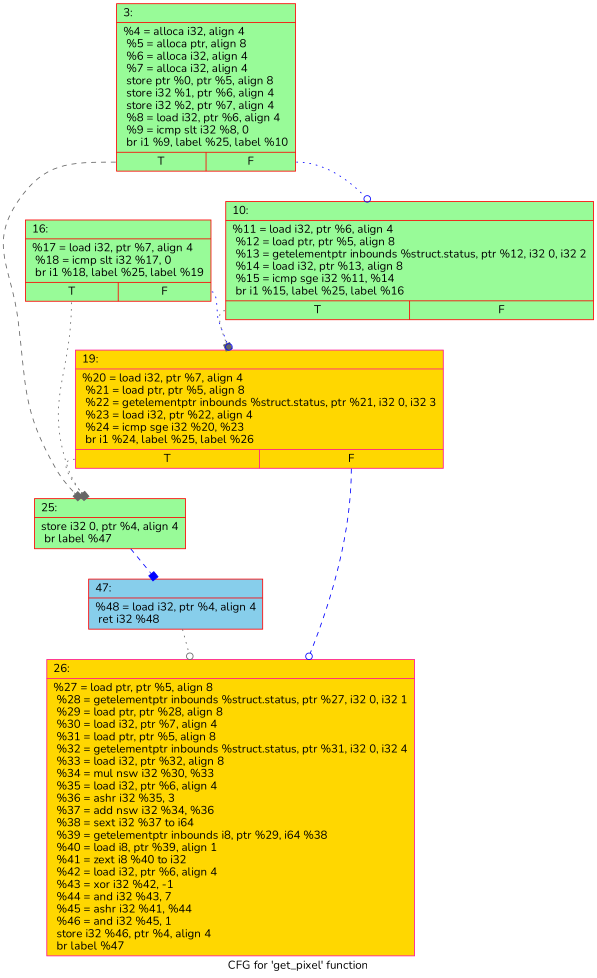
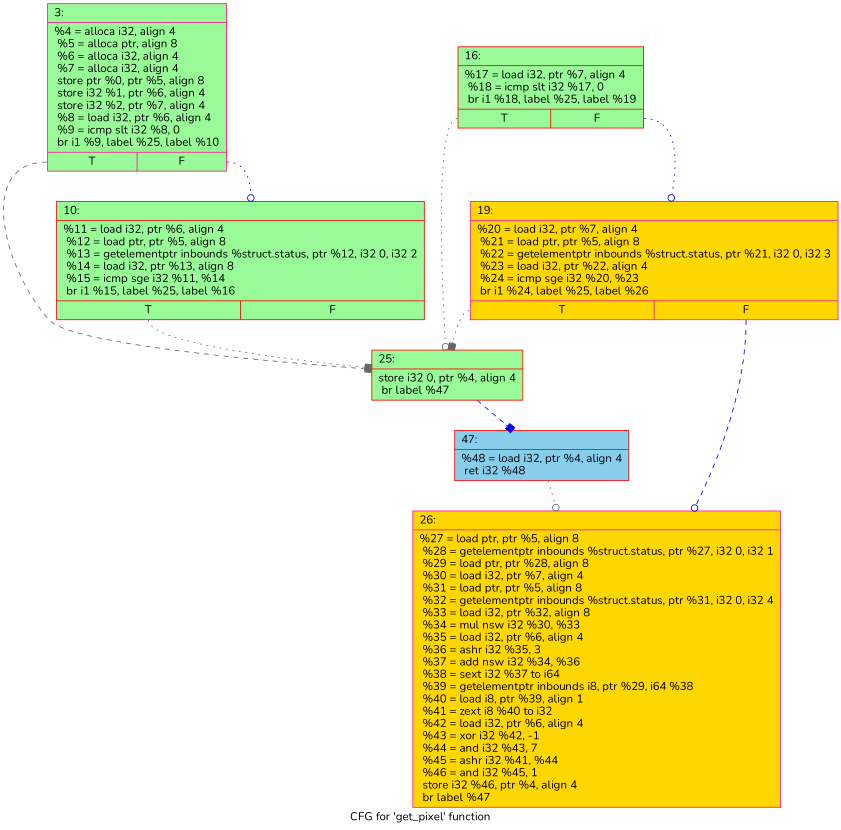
  digraph {
    fontname=Nunito
    label="CFG for 'get_pixel' function"
    node [color=red fillcolor=palegreen fontname=Nunito shape=record style=filled]
    edge [arrowhead=odot color=gray40 fontname=Nunito style=dotted tailport=s0]
-   n1 [label="{3:\l|  %4 = alloca i32, align 4\l  %5 = alloca ptr, align 8\l  %6 = alloca i32, align 4\l  %7 = alloca i32, align 4\l  store ptr %0, ptr %5, align 8\l  store i32 %1, ptr %6, align 4\l  store i32 %2, ptr %7, align 4\l  %8 = load i32, ptr %6, align 4\l  %9 = icmp slt i32 %8, 0\l  br i1 %9, label %25, label %10\l|{<s0>T|<s1>F}}"]
+   n1 [color=deeppink label="{3:\l|  %4 = alloca i32, align 4\l  %5 = alloca ptr, align 8\l  %6 = alloca i32, align 4\l  %7 = alloca i32, align 4\l  store ptr %0, ptr %5, align 8\l  store i32 %1, ptr %6, align 4\l  store i32 %2, ptr %7, align 4\l  %8 = load i32, ptr %6, align 4\l  %9 = icmp slt i32 %8, 0\l  br i1 %9, label %25, label %10\l|{<s0>T|<s1>F}}"]
    n2 [label="{25:\l|  store i32 0, ptr %4, align 4\l  br label %47\l}"]
    n3 [label="{10:\l|  %11 = load i32, ptr %6, align 4\l  %12 = load ptr, ptr %5, align 8\l  %13 = getelementptr inbounds %struct.status, ptr %12, i32 0, i32 2\l  %14 = load i32, ptr %13, align 8\l  %15 = icmp sge i32 %11, %14\l  br i1 %15, label %25, label %16\l|{<s0>T|<s1>F}}"]
    n4 [fillcolor=skyblue label="{47:\l|  %48 = load i32, ptr %4, align 4\l  ret i32 %48\l}"]
    n5 [color=deeppink fillcolor=gold label="{26:\l|  %27 = load ptr, ptr %5, align 8\l  %28 = getelementptr inbounds %struct.status, ptr %27, i32 0, i32 1\l  %29 = load ptr, ptr %28, align 8\l  %30 = load i32, ptr %7, align 4\l  %31 = load ptr, ptr %5, align 8\l  %32 = getelementptr inbounds %struct.status, ptr %31, i32 0, i32 4\l  %33 = load i32, ptr %32, align 8\l  %34 = mul nsw i32 %30, %33\l  %35 = load i32, ptr %6, align 4\l  %36 = ashr i32 %35, 3\l  %37 = add nsw i32 %34, %36\l  %38 = sext i32 %37 to i64\l  %39 = getelementptr inbounds i8, ptr %29, i64 %38\l  %40 = load i8, ptr %39, align 1\l  %41 = zext i8 %40 to i32\l  %42 = load i32, ptr %6, align 4\l  %43 = xor i32 %42, -1\l  %44 = and i32 %43, 7\l  %45 = ashr i32 %41, %44\l  %46 = and i32 %45, 1\l  store i32 %46, ptr %4, align 4\l  br label %47\l}"]
    n6 [label="{16:\l|  %17 = load i32, ptr %7, align 4\l  %18 = icmp slt i32 %17, 0\l  br i1 %18, label %25, label %19\l|{<s0>T|<s1>F}}"]
    n7 [color=deeppink fillcolor=gold label="{19:\l|  %20 = load i32, ptr %7, align 4\l  %21 = load ptr, ptr %5, align 8\l  %22 = getelementptr inbounds %struct.status, ptr %21, i32 0, i32 3\l  %23 = load i32, ptr %22, align 4\l  %24 = icmp sge i32 %20, %23\l  br i1 %24, label %25, label %26\l|{<s0>T|<s1>F}}"]
    n1 -> n2 [arrowhead=box style=dashed]
    n1 -> n3 [color=blue tailport=s1]
    n2 -> n4 [arrowhead=box color=blue style=dashed]
-   n3 -> n7 [arrowhead=box]
+   n3 -> n2 [arrowhead=box]
    n4 -> n5
    n6 -> n2
    n6 -> n7 [color=blue tailport=s1]
    n7 -> n2 [arrowhead=box]
    n7 -> n5 [color=blue style=dashed tailport=s1]
  }
